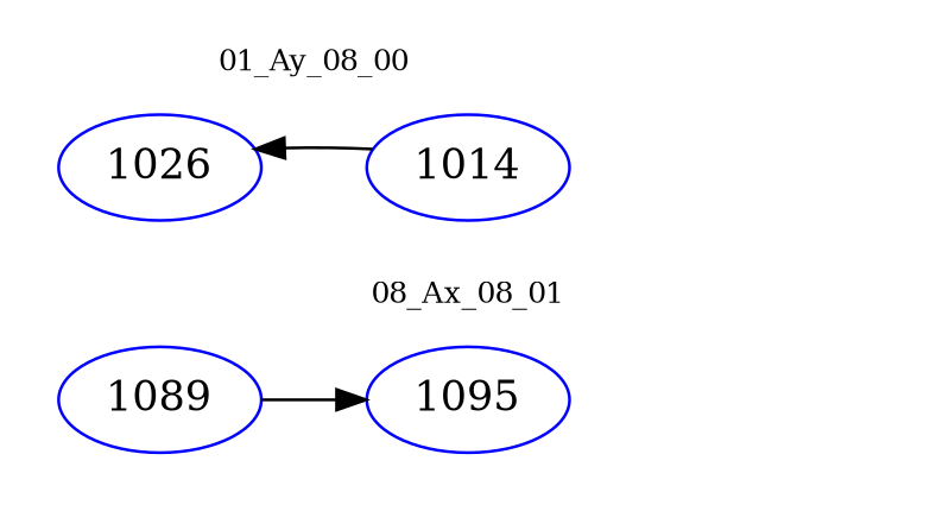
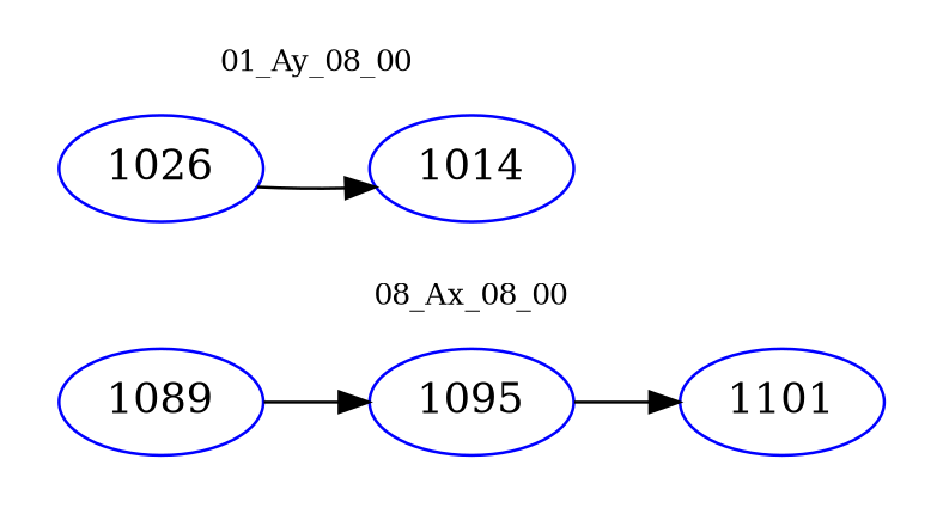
  digraph {
    rankdir=LR
    node [color=blue]
    edge [color=black]
    n1 [label=1095]
    n2 [label=1089]
+   n3 [label=1101]
    n4 [label=1026]
    n5 [label=1014]
    subgraph cluster_1 {
      color=white
      fontsize=10
-     label="08_Ax_08_01"
+     label="08_Ax_08_00"
      n1
      n2
+     n3
    }
    subgraph cluster_2 {
      color=white
      fontsize=10
      label="01_Ay_08_00"
      n4
      n5
    }
+   n1 -> n3
    n2 -> n1
-   n5 -> n4
+   n4 -> n5
  }
